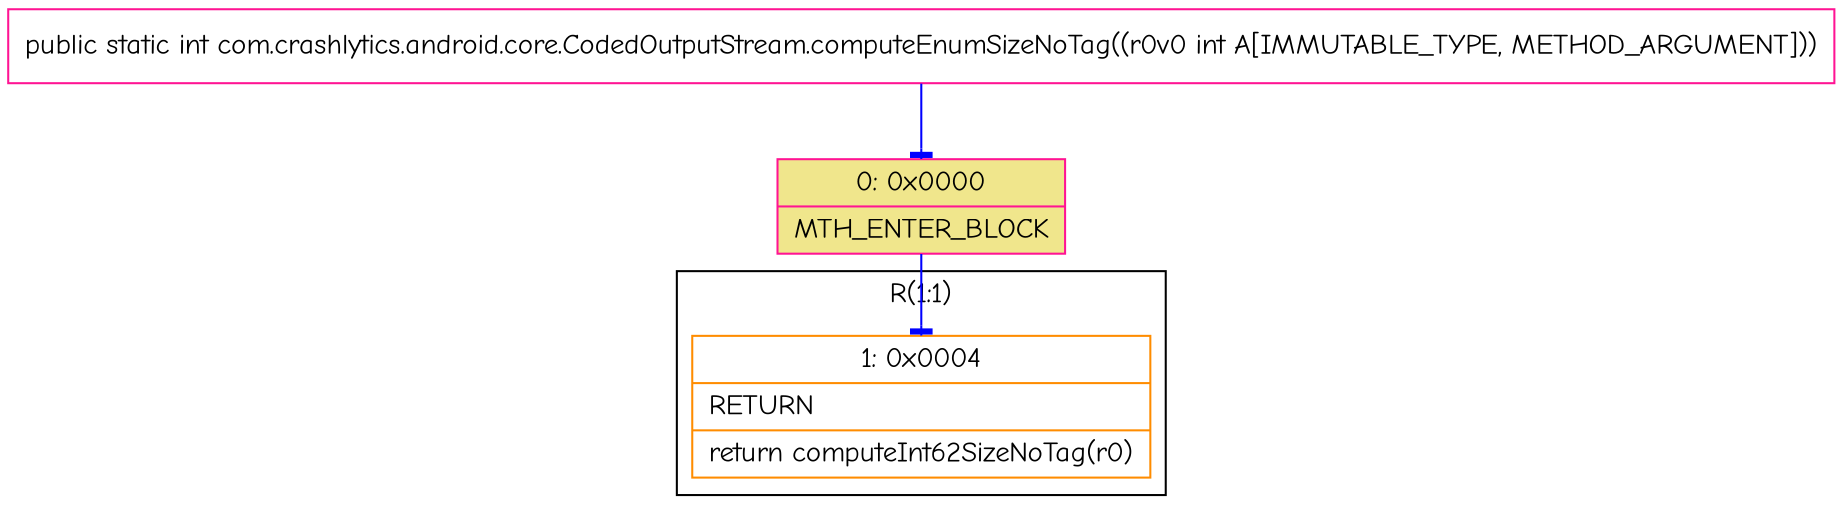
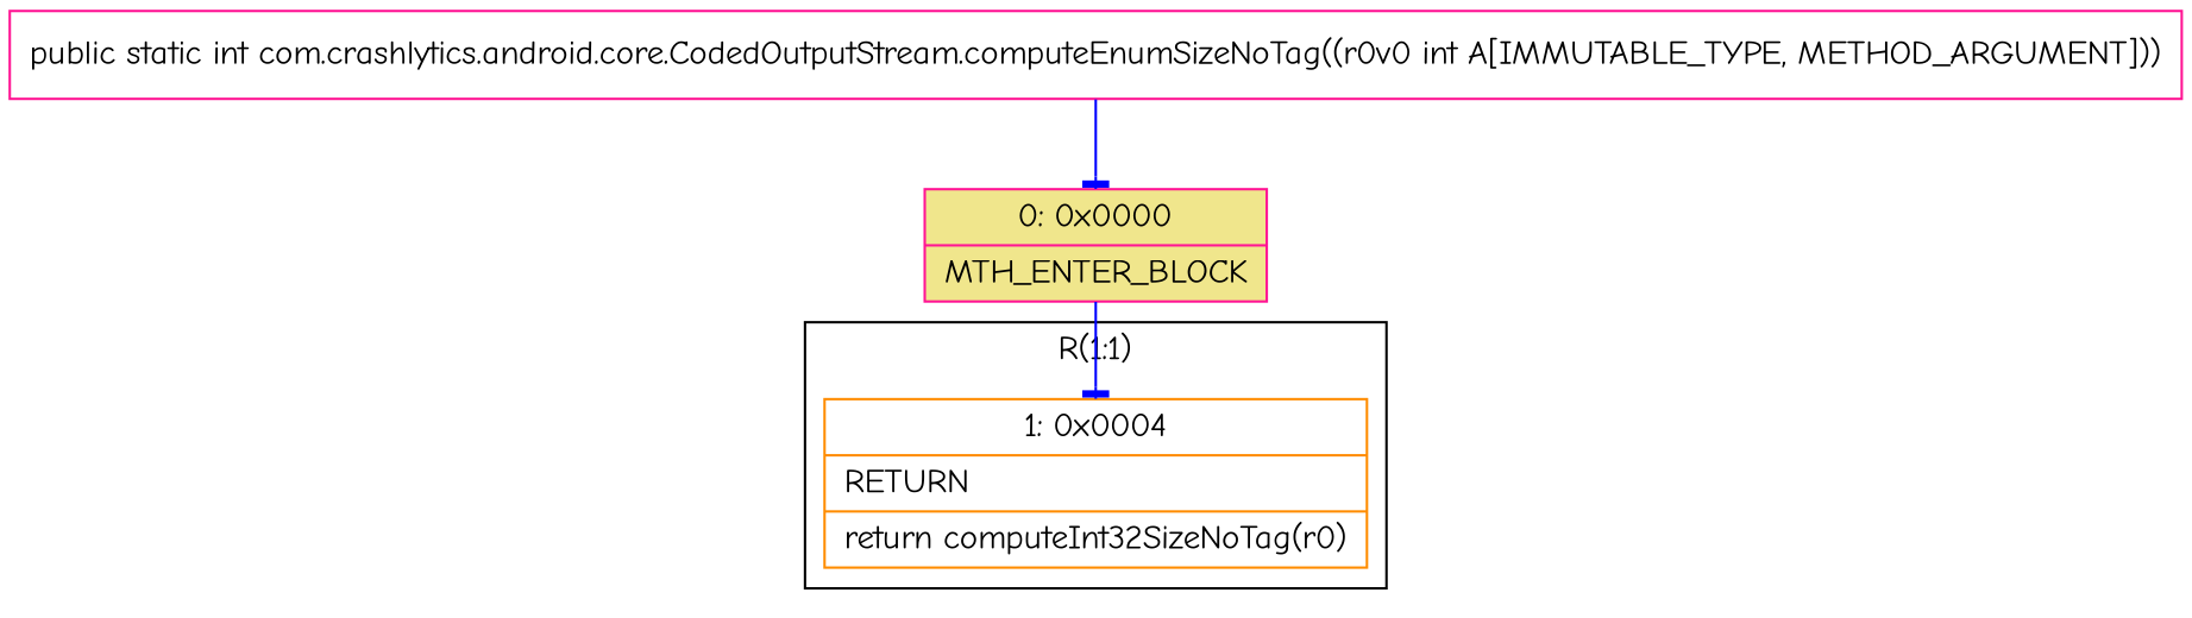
  digraph {
    fontname="Comic Neue"
    node [color=deeppink shape=record style=filled fillcolor=white fontname="Comic Neue"]
    edge [color=blue arrowhead=tee fontname="Comic Neue"]
-   n1 [color=darkorange label="{1\:\ 0x0004|RETURN\l|return computeInt62SizeNoTag(r0)\l}"]
+   n1 [color=darkorange label="{1\:\ 0x0004|RETURN\l|return computeInt32SizeNoTag(r0)\l}"]
    n2 [label="{0\:\ 0x0000|MTH_ENTER_BLOCK\l}" fillcolor=khaki]
    n3 [label="{public static int com.crashlytics.android.core.CodedOutputStream.computeEnumSizeNoTag((r0v0 int A[IMMUTABLE_TYPE, METHOD_ARGUMENT])) }"]
    subgraph cluster_1 {
      label="R(1:1)"
      n1
    }
    n2 -> n1
    n3 -> n2
  }
